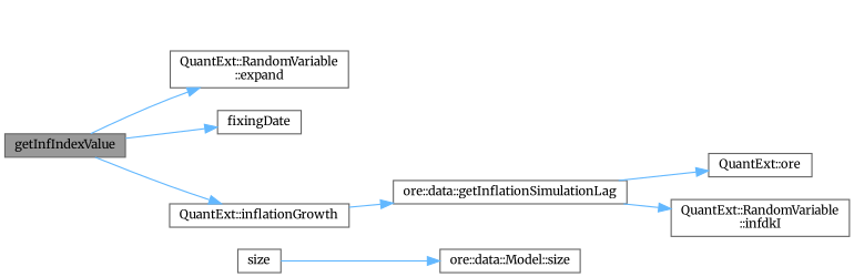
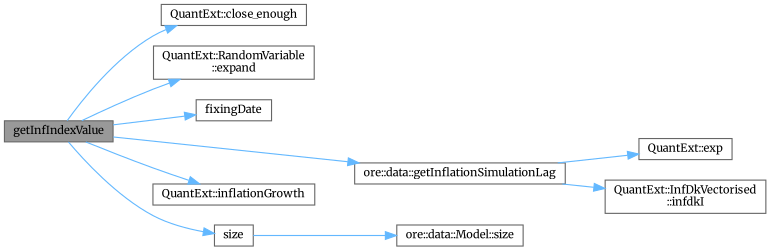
  digraph {
    fontname=Merriweather
    rankdir=LR
    node [color=grey40 fillcolor=white fontname=Merriweather fontsize=10 shape=box style=filled]
    edge [color=steelblue1 fontname=Merriweather fontsize=10 labelfontname=Helvetica labelfontsize=10 style=solid]
    n1 [color=gray40 fillcolor=grey60 fontcolor=black height=0.2 label=getInfIndexValue width=0.4]
+   n2 [height=0.2 label="QuantExt::close_enough" width=0.4]
    n3 [height=0.2 label="QuantExt::RandomVariable\l::expand" width=0.4]
    n4 [height=0.2 label=fixingDate width=0.4]
    n5 [height=0.2 label="ore::data::getInflationSimulationLag" width=0.4]
    n6 [height=0.2 label="QuantExt::inflationGrowth" width=0.4]
    n7 [height=0.2 label=size width=0.4]
-   n8 [height=0.2 label="QuantExt::ore" width=0.4]
-   n9 [height=0.2 label="QuantExt::RandomVariable\l::infdkI" width=0.4]
+   n8 [height=0.2 label="QuantExt::exp" width=0.4]
+   n9 [height=0.2 label="QuantExt::InfDkVectorised\l::infdkI" width=0.4]
    n10 [height=0.2 label="ore::data::Model::size" width=0.4]
+   n1 -> n2
    n1 -> n3
    n1 -> n4
-   n6 -> n5
+   n1 -> n5
    n1 -> n6
+   n1 -> n7
    n5 -> n8
    n5 -> n9
    n7 -> n10
  }
